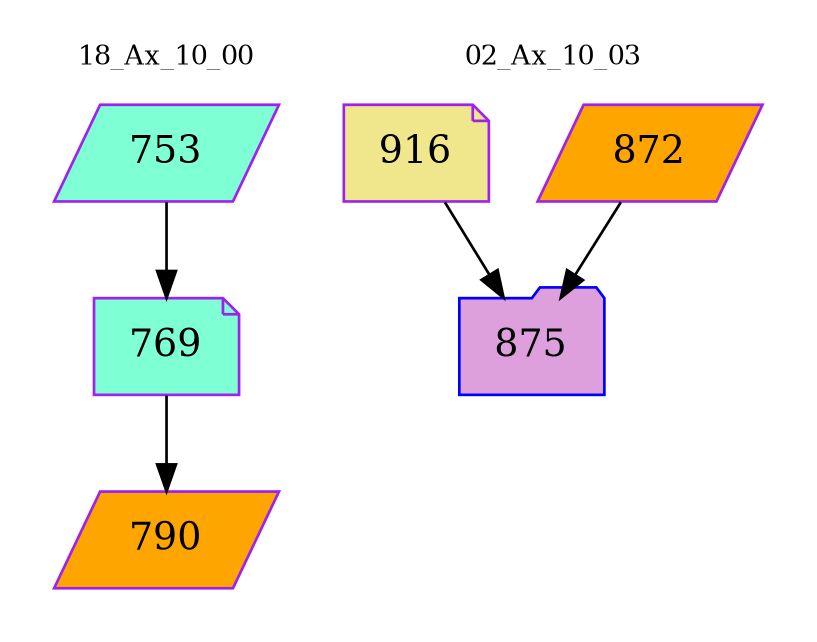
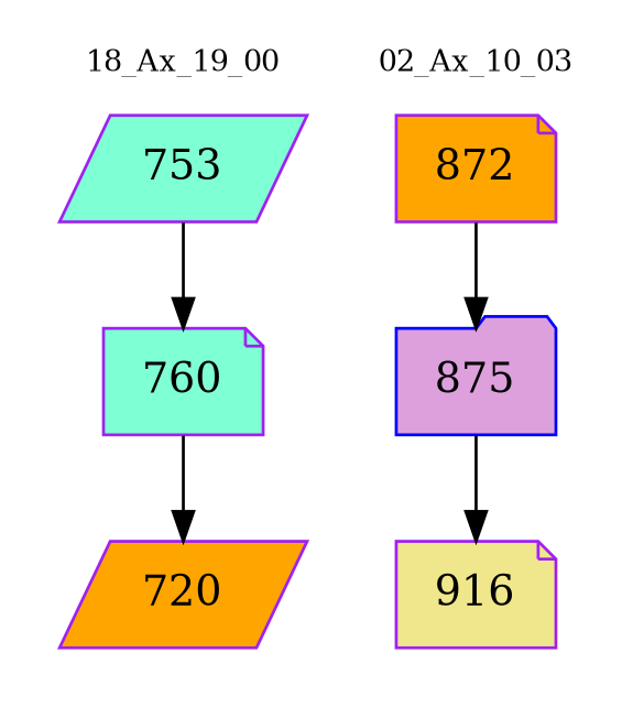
  digraph {
    node [color=purple fillcolor=aquamarine shape=parallelogram style=filled]
    edge [color=black]
    n1 [label=753]
-   n2 [label=769 shape=note]
-   n3 [fillcolor=orange label=790]
-   n4 [fillcolor=orange label=872]
+   n2 [label=760 shape=note]
+   n3 [fillcolor=orange label=720]
+   n4 [fillcolor=orange label=872 shape=note]
    n5 [color=blue fillcolor=plum label=875 shape=folder]
    n6 [fillcolor=khaki label=916 shape=note]
    subgraph cluster_1 {
      color=white
      fontsize=10
-     label="18_Ax_10_00"
+     label="18_Ax_19_00"
      n1
      n2
      n3
    }
    subgraph cluster_2 {
      color=white
      fontsize=10
      label="02_Ax_10_03"
      n4
      n5
      n6
    }
    n1 -> n2
    n2 -> n3
    n4 -> n5
-   n6 -> n5
+   n5 -> n6
  }
